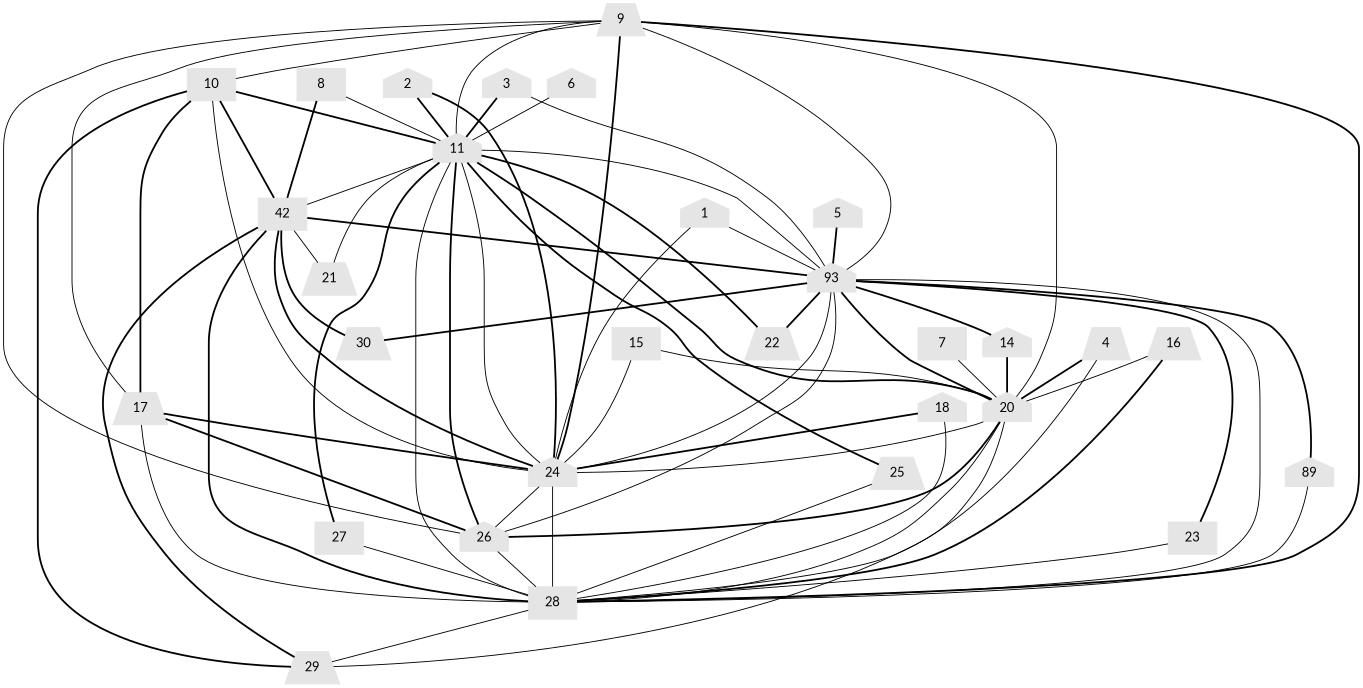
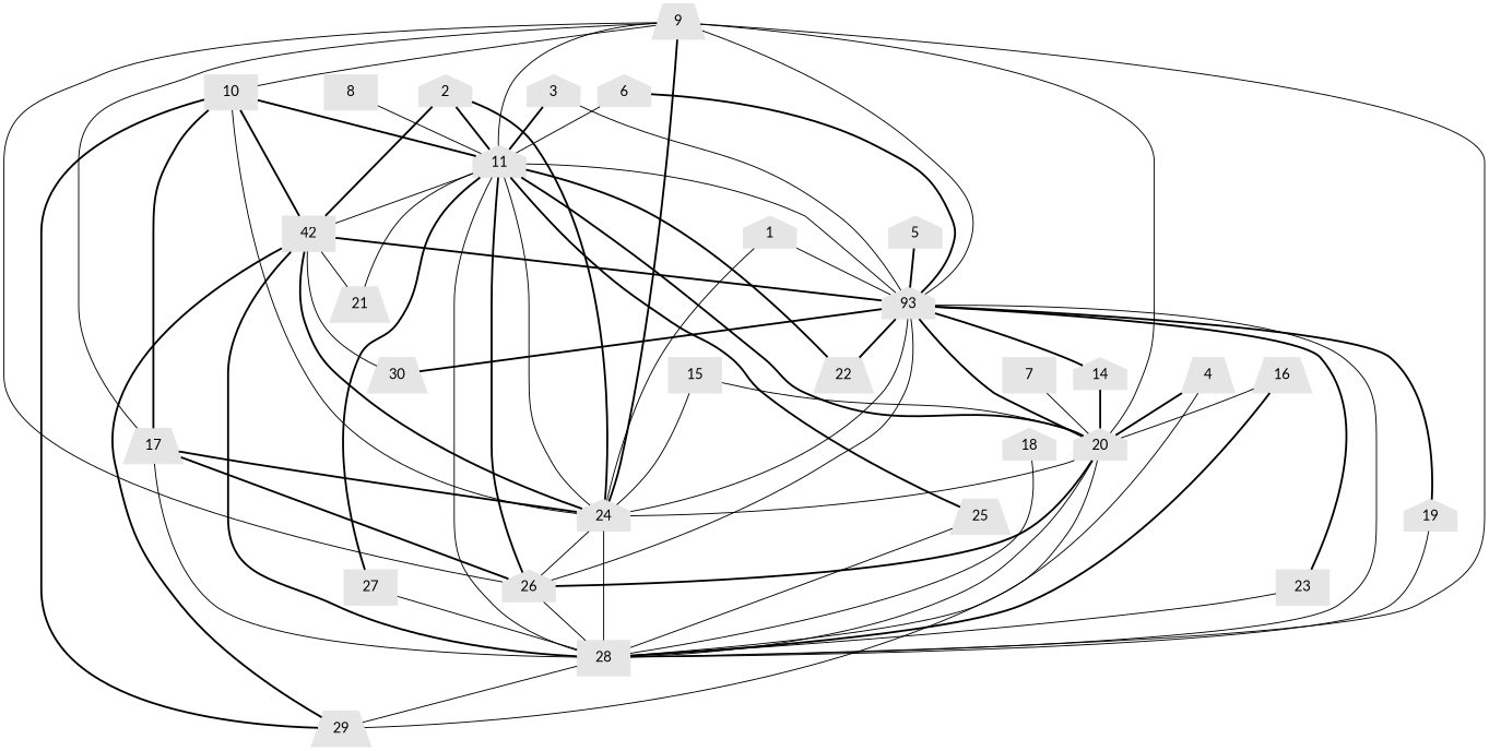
  graph {
    fontname=Lato
    node [color=gray90 fontname=Lato shape=house style=filled]
    edge [fontname=Lato style=solid weight=1.0]
    n1 [label=93]
    1
    24
    20
    28 [shape=box]
    26
    22 [shape=trapezium]
    30 [shape=trapezium]
    14
-   19 [label=89]
+   19
    23 [shape=box]
    2
    11
    n14 [label=42 shape=box]
    21 [shape=trapezium]
    25 [shape=trapezium]
    27 [shape=box]
    3
    4 [shape=trapezium]
    29 [shape=trapezium]
    5
    6
    7 [shape=box]
    8 [shape=box]
    9 [shape=trapezium]
    10 [shape=box]
    17 [shape=trapezium]
    15 [shape=box]
    16 [shape=trapezium]
    18
    n1 -- 24 [weight=4.0]
    n1 -- 20 [style=bold weight=4.0]
    n1 -- 28 [weight=2.0]
    n1 -- 26 [weight=2.0]
    n1 -- 22 [style=bold]
    n1 -- 30 [style=bold weight=3.0]
    n1 -- 14 [style=bold]
    n1 -- 19 [style=bold]
    n1 -- 23 [style=bold]
    1 -- n1
    1 -- 24
    24 -- 28 [weight=2.0]
    24 -- 26 [weight=3.0]
    20 -- 24 [weight=2.0]
    20 -- 28
    20 -- 26 [style=bold]
    20 -- 29
    28 -- 29
    26 -- 28
    14 -- 20 [style=bold]
    19 -- 28
    23 -- 28
    2 -- 24 [style=bold]
    2 -- 11 [style=bold]
    11 -- n1 [weight=5.0]
    11 -- 24 [weight=4.0]
    11 -- 20 [style=bold weight=2.0]
    11 -- 28 [weight=4.0]
    11 -- 26 [style=bold weight=4.0]
    11 -- 22 [style=bold]
    11 -- n14
    11 -- 21
    11 -- 25 [style=bold]
    11 -- 27 [style=bold]
    n14 -- n1 [style=bold]
    n14 -- 24 [style=bold]
    n14 -- 28 [style=bold]
-   n14 -- 30 [style=bold]
+   n14 -- 30
    n14 -- 21
    n14 -- 29 [style=bold]
    25 -- 28
    27 -- 28
    3 -- n1
    3 -- 11 [style=bold]
    4 -- 20 [style=bold]
    4 -- 28
    5 -- n1 [style=bold]
+   6 -- n1 [style=bold]
    6 -- 11
    7 -- 20
    8 -- 11
-   8 -- n14 [style=bold]
+   2 -- n14 [style=bold]
    9 -- n1 [weight=3.0]
    9 -- 24 [style=bold weight=2.0]
    9 -- 20
-   9 -- 28 [style=bold]
+   9 -- 28
    9 -- 26 [weight=2.0]
    9 -- 11 [weight=2.0]
    9 -- 10
    9 -- 17
    10 -- 24
    10 -- 11 [style=bold]
    10 -- n14 [style=bold]
    10 -- 29 [style=bold]
    10 -- 17 [style=bold]
    17 -- 24 [style=bold]
    17 -- 28
    17 -- 26 [style=bold]
    15 -- 24
    15 -- 20
    16 -- 20
    16 -- 28 [style=bold]
-   18 -- 24 [style=bold]
    18 -- 28
  }
